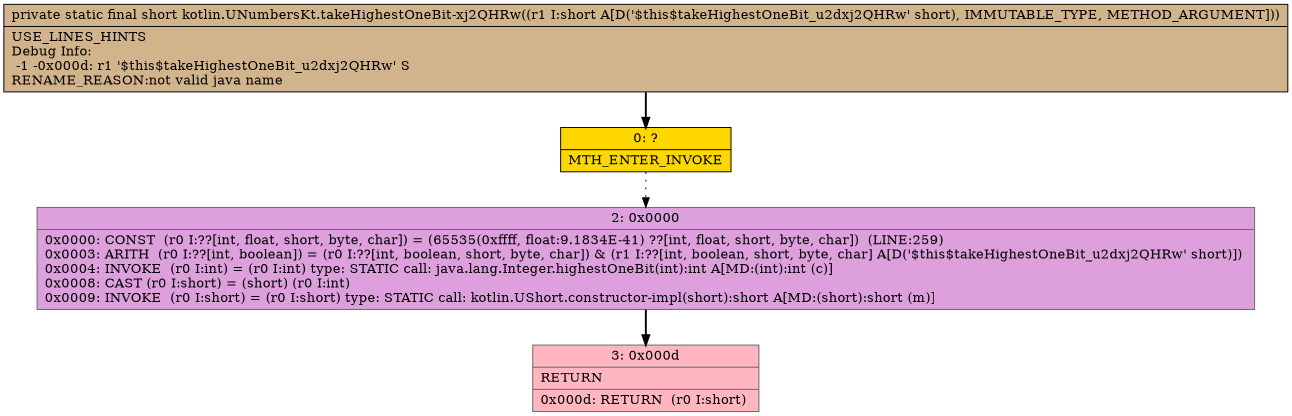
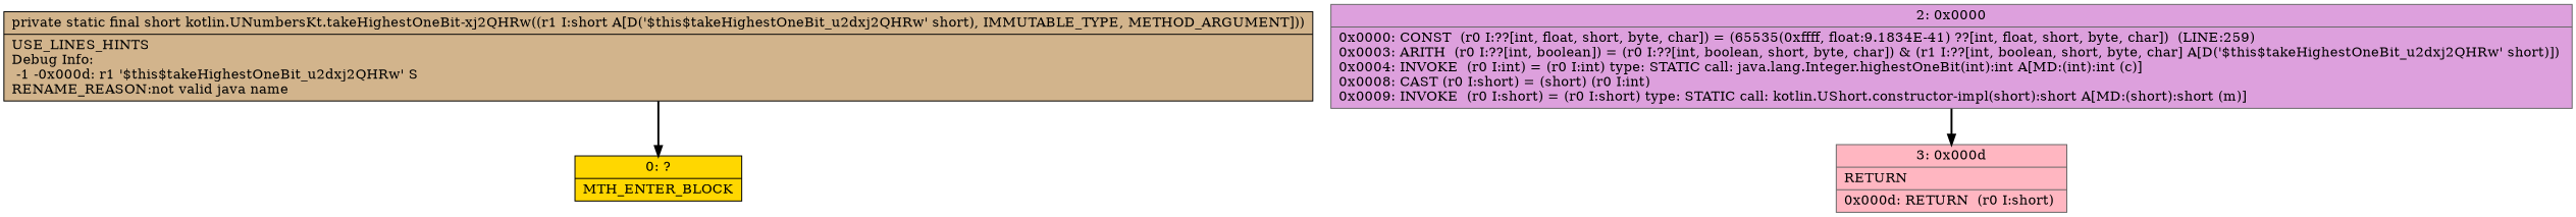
  digraph {
    node [color=black shape=record style=filled]
    edge [style=bold]
-   n1 [fillcolor=gold label="{0\:\ ?|MTH_ENTER_INVOKE\l}"]
+   n1 [fillcolor=gold label="{0\:\ ?|MTH_ENTER_BLOCK\l}"]
    n2 [color=gray40 fillcolor=plum label="{2\:\ 0x0000|0x0000: CONST  (r0 I:??[int, float, short, byte, char]) = (65535(0xffff, float:9.1834E\-41) ??[int, float, short, byte, char])  (LINE:259)\l0x0003: ARITH  (r0 I:??[int, boolean]) = (r0 I:??[int, boolean, short, byte, char]) & (r1 I:??[int, boolean, short, byte, char] A[D('$this$takeHighestOneBit_u2dxj2QHRw' short)]) \l0x0004: INVOKE  (r0 I:int) = (r0 I:int) type: STATIC call: java.lang.Integer.highestOneBit(int):int A[MD:(int):int (c)]\l0x0008: CAST (r0 I:short) = (short) (r0 I:int) \l0x0009: INVOKE  (r0 I:short) = (r0 I:short) type: STATIC call: kotlin.UShort.constructor\-impl(short):short A[MD:(short):short (m)]\l}"]
    n3 [color=gray40 fillcolor=lightpink label="{3\:\ 0x000d|RETURN\l|0x000d: RETURN  (r0 I:short) \l}"]
    n4 [fillcolor=tan label="{private static final short kotlin.UNumbersKt.takeHighestOneBit\-xj2QHRw((r1 I:short A[D('$this$takeHighestOneBit_u2dxj2QHRw' short), IMMUTABLE_TYPE, METHOD_ARGUMENT]))  | USE_LINES_HINTS\lDebug Info:\l  \-1 \-0x000d: r1 '$this$takeHighestOneBit_u2dxj2QHRw' S\lRENAME_REASON:not valid java name\l}"]
-   n1 -> n2 [style=dotted]
    n2 -> n3
    n4 -> n1
  }
